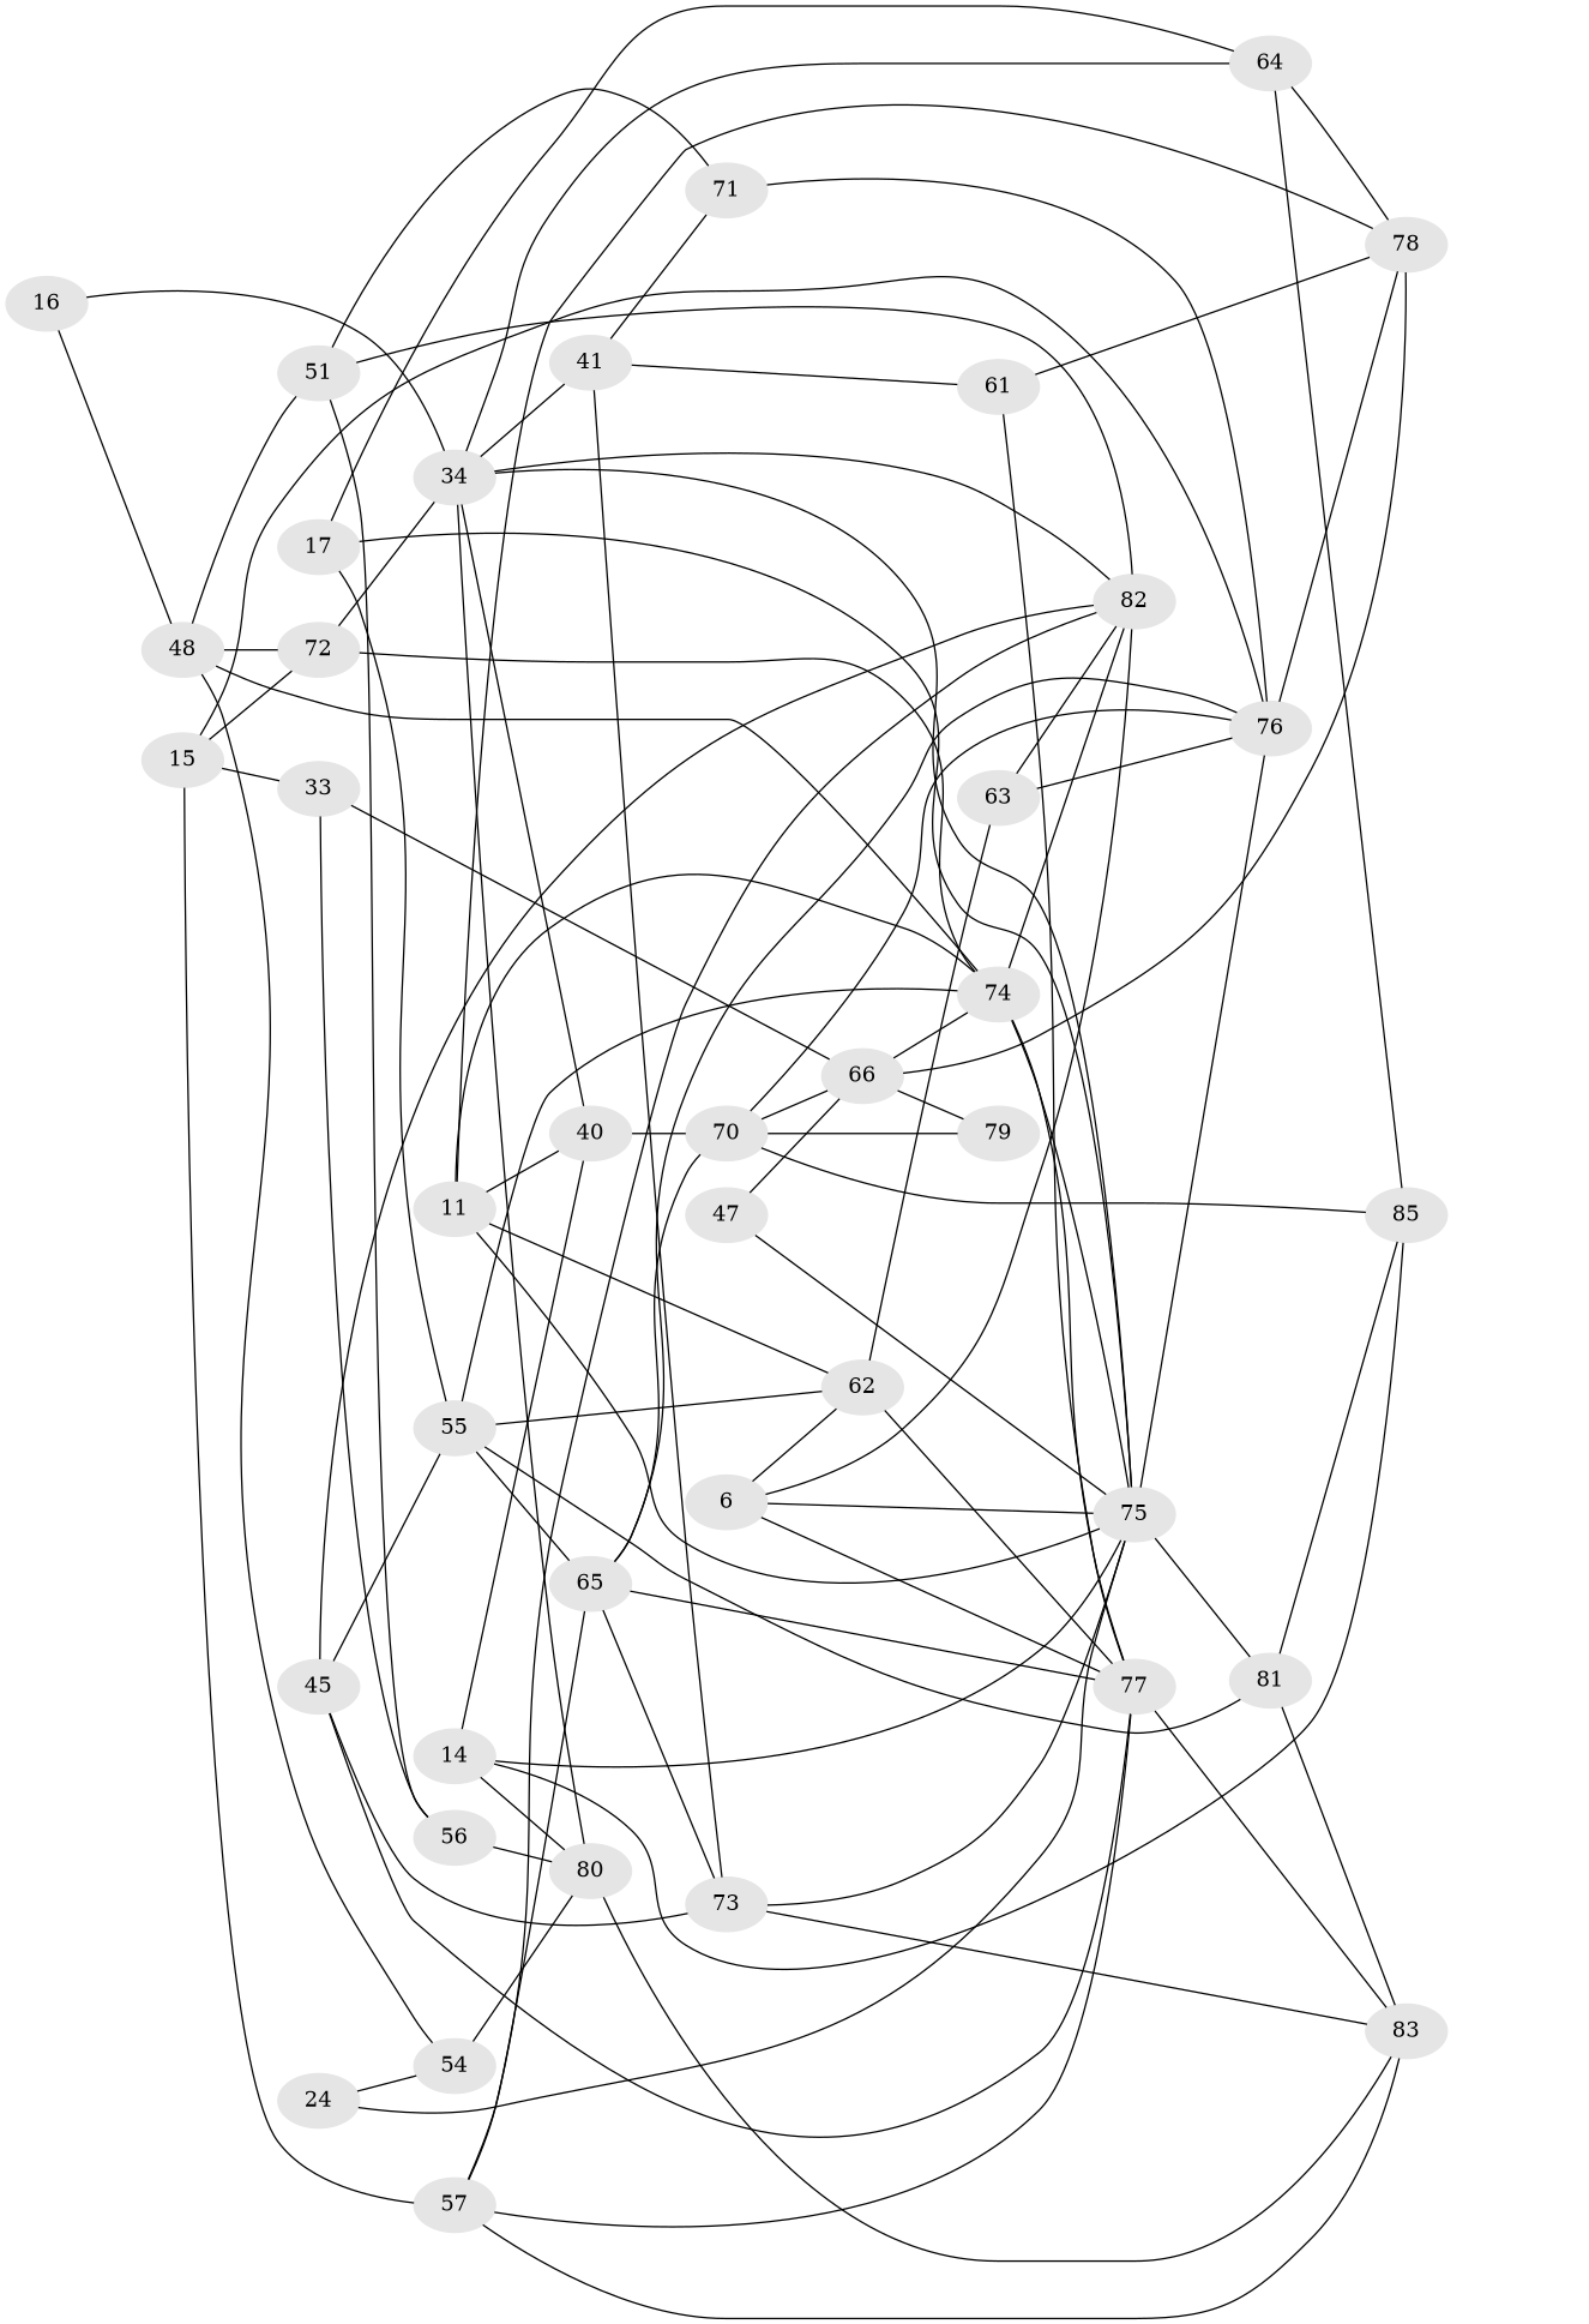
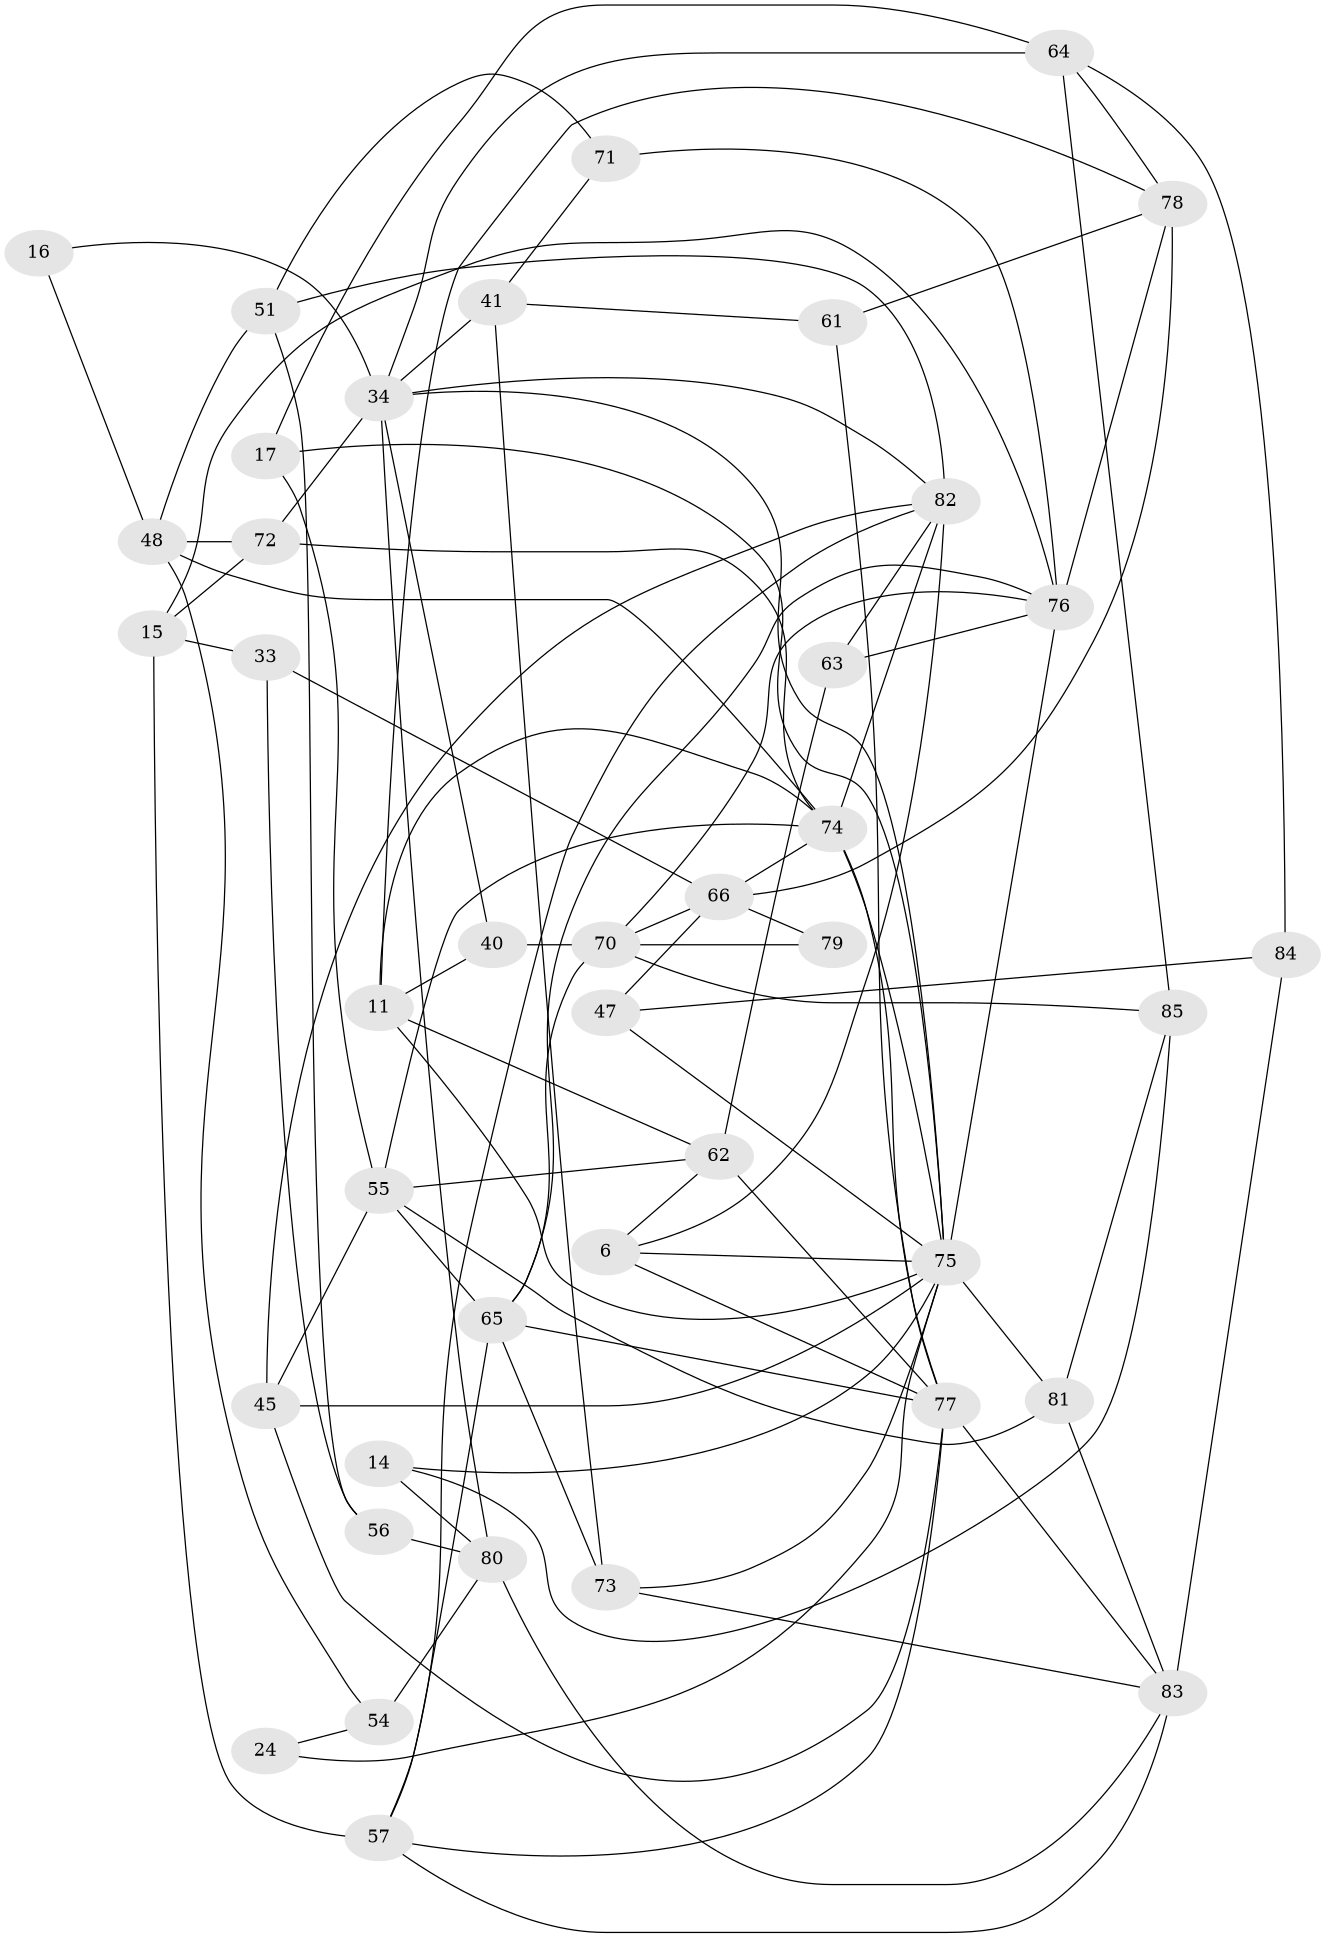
  graph {
    rankdir=LR
    node [color=gray90 style=filled]
    62 [super="+52"]
    77 [super="+30+58"]
    63
    6
    75 [super="+43+32+67"]
    82 [super="+37+59"]
    76 [super="+19+53"]
    81
    83 [super="+13+50"]
    11
    40
    74 [super="+68"]
    78
    70 [super="+27+69"]
    14
    80 [super="+31"]
    85 [super="+60"]
    15 [super="+5"]
    33
    57 [super="+12+46"]
    72
    56
    66
    34 [super="+10+29"]
    64 [super="+26+49"]
    41
    65 [super="+21"]
    16
    48 [super="+42"]
    54
    51
    55 [super="+24+4"]
    17
+   84
    79
    61
    71 [super="+3"]
    73 [super="+7+38"]
    n39 [label=24]
    45 [super="+20+39"]
    47
    62 -- 77
    62 -- 63
    77 -- 83
    63 -- 82
    63 -- 76
    6 -- 62
    6 -- 77
    6 -- 75 [weight=2]
    6 -- 82
    75 -- 76 [weight=3]
    75 -- 81
    76 -- 78
    81 -- 83
    81 -- 85
+   83 -- 84
    11 -- 62 [weight=2]
    11 -- 75
    11 -- 40
    11 -- 74
    11 -- 78
    40 -- 70
    74 -- 77 [weight=3]
    74 -- 75
    74 -- 82
    70 -- 76 [weight=2]
    70 -- 85 [weight=2]
    70 -- 66
    70 -- 79
    14 -- 75
-   14 -- 40
    14 -- 80
    14 -- 85
    80 -- 83 [weight=2]
    15 -- 76
    15 -- 33
    15 -- 57
    15 -- 72
    33 -- 56
    33 -- 66
    57 -- 77 [weight=2]
    57 -- 82 [weight=3]
    57 -- 83
    57 -- 65
    72 -- 74
    72 -- 34
    56 -- 80
    66 -- 74
    66 -- 78
    66 -- 79
    34 -- 75 [weight=2]
    34 -- 82
    34 -- 40 [weight=2]
    34 -- 80 [weight=2]
    34 -- 64 [weight=2]
    34 -- 41
    64 -- 78
    64 -- 85 [weight=2]
+   64 -- 84
    41 -- 61
    41 -- 71
    41 -- 73
    65 -- 77
    65 -- 76
    65 -- 70
    65 -- 73
    16 -- 34 [weight=2]
    16 -- 48
    48 -- 74
    48 -- 72
    48 -- 54
    48 -- 51
    54 -- 80
    51 -- 82
    51 -- 56
    51 -- 71
    55 -- 62
    55 -- 81
    55 -- 74 [weight=2]
    55 -- 65 [weight=2]
    17 -- 75 [weight=2]
    17 -- 64
    17 -- 55
    61 -- 77
    61 -- 78
    71 -- 76
    73 -- 75
    73 -- 83
    n39 -- 75
    n39 -- 54
    45 -- 77
-   45 -- 73 [weight=3]
+   45 -- 75 [weight=3]
    45 -- 82 [weight=2]
    45 -- 55
    47 -- 75
    47 -- 66
+   47 -- 84
  }
